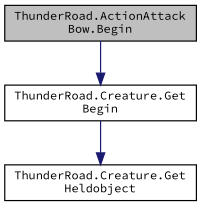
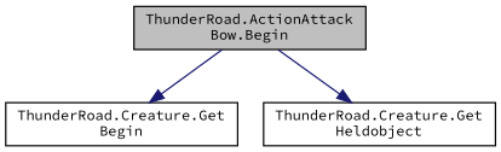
  digraph {
    fontname="Source Code Pro"
    rankdir=TB
    node [color=black fillcolor=white fontname="Source Code Pro" fontsize=10 shape=record style=filled]
    edge [color=midnightblue fontname="Source Code Pro" fontsize=10 labelfontname=Helvetica labelfontsize=10 style=solid]
    n1 [fillcolor=grey75 fontcolor=black height=0.2 label="ThunderRoad.ActionAttack\lBow.Begin" width=0.4]
    n2 [height=0.2 label="ThunderRoad.Creature.Get\lBegin" width=0.4]
    n3 [height=0.2 label="ThunderRoad.Creature.Get\lHeldobject" width=0.4]
    n1 -> n2
-   n2 -> n3
+   n1 -> n3
  }
